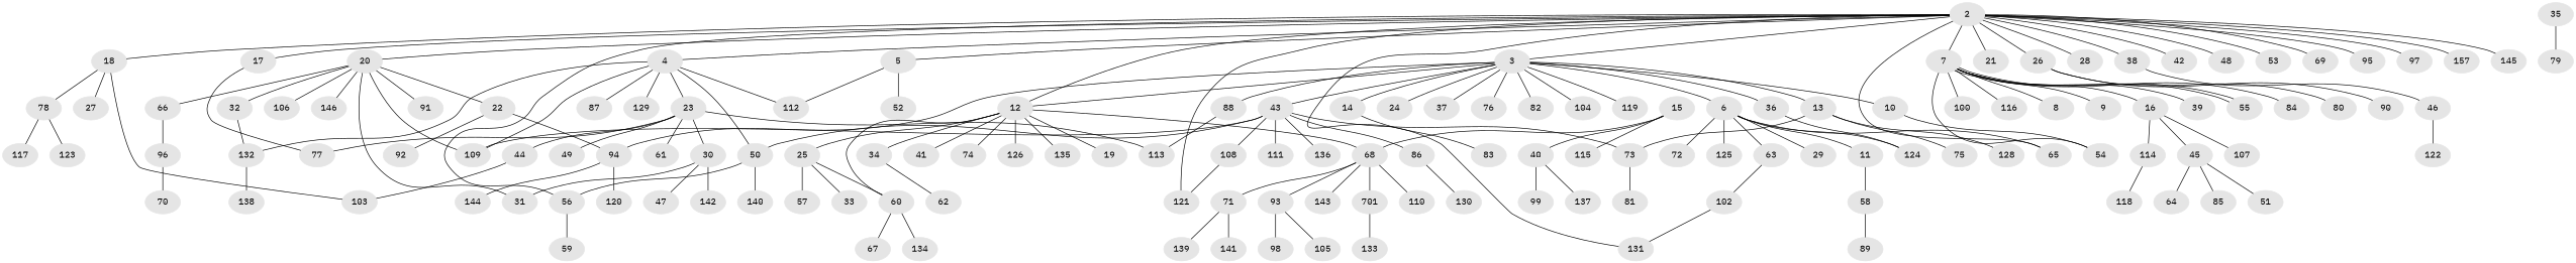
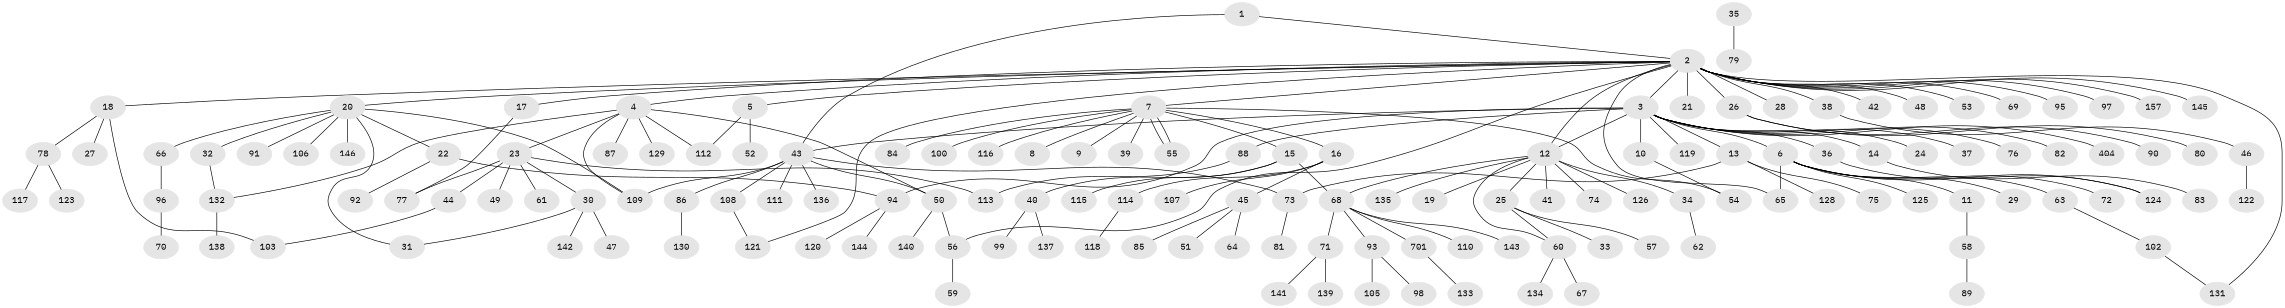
  graph {
    fontname="IBM Plex Mono"
    node [color=gray90 fontname="IBM Plex Mono" style=filled]
    edge [fontname="IBM Plex Mono"]
+   1
    2
    43
    3
    4
    5
    7
    12
    17
    18
    20
    21
    26
    28
    38
    42
    48
    53
    56
    65
    69
    95
    97
    121
    n25 [label=157]
    131
    145
    50
    109
    73
    86
    108
    111
    136
    6
    10
    13
    14
    24
    36
    37
    76
    82
    88
    94
-   104
+   104 [label=404]
    119
    23
    87
    112
    129
    132
    52
    8
    9
    15
    16
    39
    54
    55
    84
    100
    116
    19
    25
    34
    41
    60
    68
    74
    126
    135
    77
    27
    78
    103
    22
    31
    32
    66
    91
    106
    146
    80
    90
    46
    59
    11
    29
    63
    72
    124
    125
    75
    128
    83
    113
    120
    144
    30
    44
    49
    61
    140
    138
    58
    102
    40
    115
    45
    107
    114
    89
    33
    57
    62
    67
    134
    71
    93
    n121 [label=701]
    110
    143
    81
    99
    137
    51
    64
    85
    118
    117
    123
    92
    96
    47
    142
    35
    79
    122
    130
    70
    139
    141
    98
    105
    133
+   1 -- 2
+   1 -- 43
    2 -- 3
    2 -- 4
    2 -- 5
    2 -- 7
    2 -- 12
    2 -- 17
    2 -- 18
    2 -- 20
    2 -- 21
    2 -- 26
    2 -- 28
    2 -- 38
    2 -- 42
    2 -- 48
    2 -- 53
    2 -- 56
    2 -- 65
    2 -- 69
    2 -- 95
    2 -- 97
    2 -- 121
    2 -- n25
    2 -- 131
    2 -- 145
    43 -- 50
    43 -- 109
    43 -- 73
    43 -- 86
    43 -- 108
    43 -- 111
    43 -- 136
    3 -- 43
    3 -- 12
    3 -- 6
    3 -- 10
    3 -- 13
    3 -- 14
    3 -- 24
    3 -- 36
    3 -- 37
    3 -- 76
    3 -- 82
    3 -- 88
    3 -- 94
    3 -- 104
    3 -- 119
    4 -- 50
    4 -- 109
    4 -- 23
    4 -- 87
    4 -- 112
    4 -- 129
    4 -- 132
    5 -- 112
    5 -- 52
    7 -- 8
    7 -- 9
+   7 -- 15
    7 -- 16
    7 -- 39
    7 -- 54
    7 -- 55
    7 -- 55
    7 -- 84
    7 -- 100
    7 -- 116
    12 -- 19
    12 -- 25
    12 -- 34
    12 -- 41
    12 -- 60
    12 -- 68
    12 -- 74
    12 -- 126
    12 -- 135
    17 -- 77
    18 -- 27
    18 -- 78
    18 -- 103
    20 -- 109
    20 -- 22
    20 -- 31
    20 -- 32
    20 -- 66
    20 -- 91
    20 -- 106
    20 -- 146
    26 -- 80
    26 -- 90
    38 -- 46
    56 -- 59
    50 -- 56
    50 -- 140
    73 -- 81
    86 -- 130
    108 -- 121
    6 -- 65
    6 -- 11
    6 -- 29
    6 -- 63
    6 -- 72
    6 -- 124
    6 -- 125
    10 -- 54
    13 -- 73
    13 -- 75
    13 -- 128
    14 -- 83
    36 -- 124
    88 -- 113
    94 -- 120
    94 -- 144
    23 -- 77
    23 -- 113
    23 -- 30
    23 -- 44
    23 -- 49
    23 -- 61
    132 -- 138
    15 -- 68
    15 -- 40
    15 -- 115
    16 -- 45
    16 -- 107
    16 -- 114
    25 -- 60
    25 -- 33
    25 -- 57
    34 -- 62
    60 -- 67
    60 -- 134
    68 -- 71
    68 -- 93
    68 -- n121
    68 -- 110
    68 -- 143
    78 -- 117
    78 -- 123
    22 -- 94
    22 -- 92
    32 -- 132
    66 -- 96
    46 -- 122
    11 -- 58
    63 -- 102
    30 -- 31
    30 -- 47
    30 -- 142
    44 -- 103
    58 -- 89
    102 -- 131
    40 -- 99
    40 -- 137
    45 -- 51
    45 -- 64
    45 -- 85
    114 -- 118
    71 -- 139
    71 -- 141
    93 -- 98
    93 -- 105
    n121 -- 133
    96 -- 70
    35 -- 79
  }
